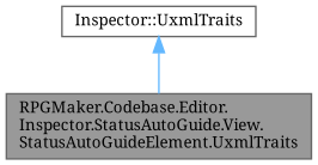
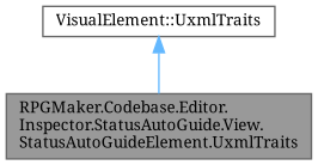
  digraph {
    fontname="Noto Serif"
    node [color=gray40 fontname="Noto Serif" fontsize=10 shape=box style=filled]
    n1 [fillcolor=grey60 fontcolor=black height=0.2 label="RPGMaker.Codebase.Editor.\lInspector.StatusAutoGuide.View.\lStatusAutoGuideElement.UxmlTraits" width=0.4]
-   n2 [fillcolor=white height=0.2 label="Inspector::UxmlTraits" width=0.4]
+   n2 [fillcolor=white height=0.2 label="VisualElement::UxmlTraits" width=0.4]
    n2 -> n1 [color=steelblue1 dir=back fontname="Noto Serif" fontsize=10 labelfontname=Helvetica labelfontsize=10 style=solid]
  }
